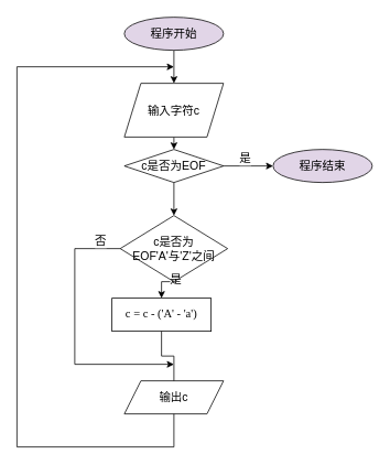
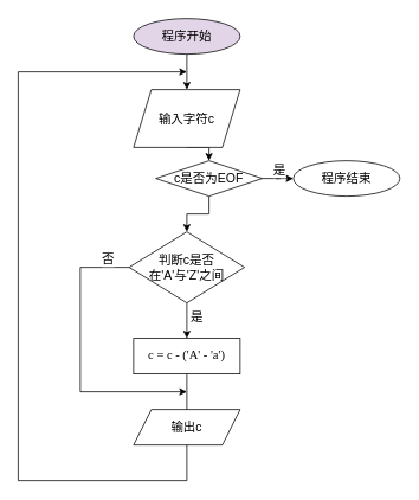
  <mxCell id="0" />
  <mxCell id="1" parent="0" />
  <mxCell id="2" style="edgeStyle=orthogonalEdgeStyle;rounded=0;orthogonalLoop=1;jettySize=auto;html=1;exitX=0.5;exitY=1;exitDx=0;exitDy=0;entryX=0.5;entryY=0;entryDx=0;entryDy=0;" edge="1" parent="1" source="3" target="5"><mxGeometry relative="1" as="geometry" /></mxCell>
  <mxCell id="3" value="&lt;font style=&quot;font-size: 14px;&quot;&gt;程序开始&lt;/font&gt;" style="ellipse;whiteSpace=wrap;html=1;fillColor=#e1d5e7;" vertex="1" parent="1"><mxGeometry x="150" y="20" width="120" height="40" as="geometry" /></mxCell>
  <mxCell id="4" style="edgeStyle=orthogonalEdgeStyle;rounded=0;orthogonalLoop=1;jettySize=auto;html=1;exitX=0.5;exitY=1;exitDx=0;exitDy=0;entryX=0.5;entryY=0;entryDx=0;entryDy=0;" edge="1" parent="1" source="5" target="9"><mxGeometry relative="1" as="geometry" /></mxCell>
  <mxCell id="5" value="&lt;font style=&quot;font-size: 14px;&quot;&gt;输入字符c&lt;/font&gt;" style="shape=parallelogram;perimeter=parallelogramPerimeter;whiteSpace=wrap;html=1;fixedSize=1;" vertex="1" parent="1"><mxGeometry x="150" y="100" width="120" height="65" as="geometry" /></mxCell>
  <mxCell id="6" style="edgeStyle=orthogonalEdgeStyle;rounded=0;orthogonalLoop=1;jettySize=auto;html=1;entryX=0;entryY=0.5;entryDx=0;entryDy=0;" edge="1" parent="1" source="9" target="10"><mxGeometry relative="1" as="geometry" /></mxCell>
  <mxCell id="7" value="&lt;font style=&quot;font-size: 14px;&quot;&gt;是&lt;/font&gt;" style="edgeLabel;html=1;align=center;verticalAlign=middle;resizable=0;points=[];fontFamily=Helvetica;fontSize=11;fontColor=default;labelBackgroundColor=default;fillColor=none;gradientColor=none;" vertex="1" connectable="0" parent="6"><mxGeometry x="-0.178" y="3" relative="1" as="geometry"><mxPoint y="-7" as="offset" /></mxGeometry></mxCell>
  <mxCell id="8" style="edgeStyle=orthogonalEdgeStyle;rounded=0;orthogonalLoop=1;jettySize=auto;html=1;exitX=0.5;exitY=1;exitDx=0;exitDy=0;entryX=0.5;entryY=0;entryDx=0;entryDy=0;fontFamily=Helvetica;fontSize=11;fontColor=default;labelBackgroundColor=default;resizable=0;" edge="1" parent="1" source="9" target="17"><mxGeometry relative="1" as="geometry" /></mxCell>
- <mxCell id="9" value="&lt;font style=&quot;font-size: 14px;&quot;&gt;c是否为EOF&lt;/font&gt;" style="rhombus;whiteSpace=wrap;html=1;" vertex="1" parent="1"><mxGeometry x="150" y="180" width="120" height="40" as="geometry" /></mxCell>
- <mxCell id="10" value="&lt;font style=&quot;font-size: 14px;&quot;&gt;程序结束&lt;/font&gt;" style="ellipse;whiteSpace=wrap;html=1;fillColor=#e1d5e7;" vertex="1" parent="1"><mxGeometry x="330" y="180" width="120" height="40" as="geometry" /></mxCell>
+ <mxCell id="9" value="&lt;font style=&quot;font-size: 14px;&quot;&gt;c是否为EOF&lt;/font&gt;" style="rhombus;whiteSpace=wrap;html=1;" vertex="1" parent="1"><mxGeometry x="175" y="180" width="120" height="40" as="geometry" /></mxCell>
+ <mxCell id="10" value="&lt;font style=&quot;font-size: 14px;&quot;&gt;程序结束&lt;/font&gt;" style="ellipse;whiteSpace=wrap;html=1;" vertex="1" parent="1"><mxGeometry x="330" y="180" width="120" height="40" as="geometry" /></mxCell>
  <mxCell id="11" style="edgeStyle=orthogonalEdgeStyle;rounded=0;orthogonalLoop=1;jettySize=auto;html=1;exitX=0.5;exitY=1;exitDx=0;exitDy=0;entryX=0.5;entryY=0;entryDx=0;entryDy=0;fontFamily=Helvetica;fontSize=11;fontColor=default;labelBackgroundColor=default;resizable=0;endArrow=none;" edge="1" parent="1" source="12" target="19"><mxGeometry relative="1" as="geometry" /></mxCell>
- <mxCell id="12" value="&lt;span style=&quot;font-family: &amp;quot;Times New Roman&amp;quot;, serif;&quot; lang=&quot;EN-US&quot;&gt;&lt;font style=&quot;font-size: 14px;&quot;&gt;c = c - ('A' - 'a')&lt;/font&gt;&lt;/span&gt;" style="rounded=0;whiteSpace=wrap;html=1;align=center;verticalAlign=middle;fontFamily=Helvetica;fontSize=11;fontColor=default;labelBackgroundColor=default;resizable=1;fillColor=none;gradientColor=none;movable=1;rotatable=1;deletable=1;editable=1;locked=0;connectable=1;" vertex="1" parent="1"><mxGeometry x="135" y="360" width="120" height="40" as="geometry" /></mxCell>
+ <mxCell id="12" value="&lt;span style=&quot;font-family: &amp;quot;Times New Roman&amp;quot;, serif;&quot; lang=&quot;EN-US&quot;&gt;&lt;font style=&quot;font-size: 14px;&quot;&gt;c = c - ('A' - 'a')&lt;/font&gt;&lt;/span&gt;" style="rounded=0;whiteSpace=wrap;html=1;align=center;verticalAlign=middle;fontFamily=Helvetica;fontSize=11;fontColor=default;labelBackgroundColor=default;resizable=1;fillColor=none;gradientColor=none;movable=1;rotatable=1;deletable=1;editable=1;locked=0;connectable=1;" vertex="1" parent="1"><mxGeometry x="150" y="380" width="120" height="40" as="geometry" /></mxCell>
  <mxCell id="13" style="edgeStyle=orthogonalEdgeStyle;rounded=0;orthogonalLoop=1;jettySize=auto;html=1;exitX=0.5;exitY=1;exitDx=0;exitDy=0;entryX=0.5;entryY=0;entryDx=0;entryDy=0;fontFamily=Helvetica;fontSize=11;fontColor=default;labelBackgroundColor=default;resizable=0;" edge="1" parent="1" source="17" target="12"><mxGeometry relative="1" as="geometry" /></mxCell>
  <mxCell id="14" value="&lt;font style=&quot;font-size: 14px;&quot;&gt;是&lt;/font&gt;" style="edgeLabel;html=1;align=center;verticalAlign=middle;resizable=0;points=[];fontFamily=Helvetica;fontSize=11;fontColor=default;labelBackgroundColor=default;fillColor=none;gradientColor=none;" vertex="1" connectable="0" parent="13"><mxGeometry x="-0.233" y="-4" relative="1" as="geometry"><mxPoint x="14" as="offset" /></mxGeometry></mxCell>
  <mxCell id="15" style="edgeStyle=orthogonalEdgeStyle;rounded=0;orthogonalLoop=1;jettySize=auto;html=1;exitX=0;exitY=0.5;exitDx=0;exitDy=0;fontFamily=Helvetica;fontSize=11;fontColor=default;labelBackgroundColor=default;resizable=0;" edge="1" parent="1" source="17"><mxGeometry relative="1" as="geometry"><mxPoint x="210" y="440" as="targetPoint" /><Array as="points"><mxPoint x="90" y="300" /><mxPoint x="90" y="440" /></Array></mxGeometry></mxCell>
  <mxCell id="16" value="&lt;font style=&quot;font-size: 14px;&quot;&gt;否&lt;/font&gt;" style="edgeLabel;html=1;align=center;verticalAlign=middle;resizable=0;points=[];fontFamily=Helvetica;fontSize=11;fontColor=default;labelBackgroundColor=default;fillColor=none;gradientColor=none;" vertex="1" connectable="0" parent="15"><mxGeometry x="-0.202" relative="1" as="geometry"><mxPoint x="30" y="-81" as="offset" /></mxGeometry></mxCell>
- <mxCell id="17" value="c是否为EOF'A'与'Z'之间" style="rhombus;whiteSpace=wrap;html=1;align=center;verticalAlign=middle;fontFamily=Helvetica;fontSize=14;fontColor=default;labelBackgroundColor=none;resizable=1;fillColor=none;gradientColor=none;movable=1;rotatable=1;deletable=1;editable=1;locked=0;connectable=1;" vertex="1" parent="1"><mxGeometry x="145" y="260" width="130" height="80" as="geometry" /></mxCell>
+ <mxCell id="17" value="判断c是否在'A'与'Z'之间" style="rhombus;whiteSpace=wrap;html=1;align=center;verticalAlign=middle;fontFamily=Helvetica;fontSize=14;fontColor=default;labelBackgroundColor=none;resizable=1;fillColor=none;gradientColor=none;movable=1;rotatable=1;deletable=1;editable=1;locked=0;connectable=1;" vertex="1" parent="1"><mxGeometry x="145" y="260" width="130" height="80" as="geometry" /></mxCell>
  <mxCell id="18" style="edgeStyle=orthogonalEdgeStyle;rounded=0;orthogonalLoop=1;jettySize=auto;html=1;exitX=0.5;exitY=1;exitDx=0;exitDy=0;fontFamily=Helvetica;fontSize=11;fontColor=default;labelBackgroundColor=default;resizable=0;" edge="1" parent="1" source="19"><mxGeometry relative="1" as="geometry"><mxPoint x="210" y="80" as="targetPoint" /><Array as="points"><mxPoint x="210" y="540" /><mxPoint x="20" y="540" /><mxPoint x="20" y="80" /><mxPoint x="210" y="80" /></Array></mxGeometry></mxCell>
  <mxCell id="19" value="输出c" style="shape=parallelogram;perimeter=parallelogramPerimeter;whiteSpace=wrap;html=1;fixedSize=1;align=center;verticalAlign=middle;fontFamily=Helvetica;fontSize=14;fontColor=default;labelBackgroundColor=default;resizable=1;fillColor=none;gradientColor=none;movable=1;rotatable=1;deletable=1;editable=1;locked=0;connectable=1;" vertex="1" parent="1"><mxGeometry x="150" y="460" width="120" height="40" as="geometry" /></mxCell>
